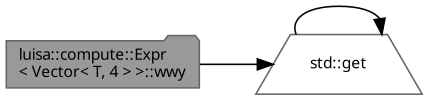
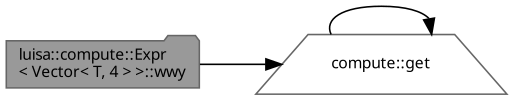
  digraph {
    rankdir=LR
    fontname="Noto Sans"
    node [fontname="Noto Sans" fontsize=10 style=filled]
    edge [color=black fontname="Noto Sans" fontsize=10 labelfontname=Helvetica labelfontsize=10 style=solid]
    n1 [color=gray40 fillcolor=grey60 fontcolor=black height=0.2 label="luisa::compute::Expr\l\< Vector\< T, 4 \> \>::wwy" shape=folder width=0.4]
-   n2 [color=grey40 fillcolor=white height=0.2 label="std::get" shape=trapezium width=0.4]
+   n2 [color=grey40 fillcolor=white height=0.2 label="compute::get" shape=trapezium width=0.4]
    n1 -> n2
    n2 -> n2
  }
